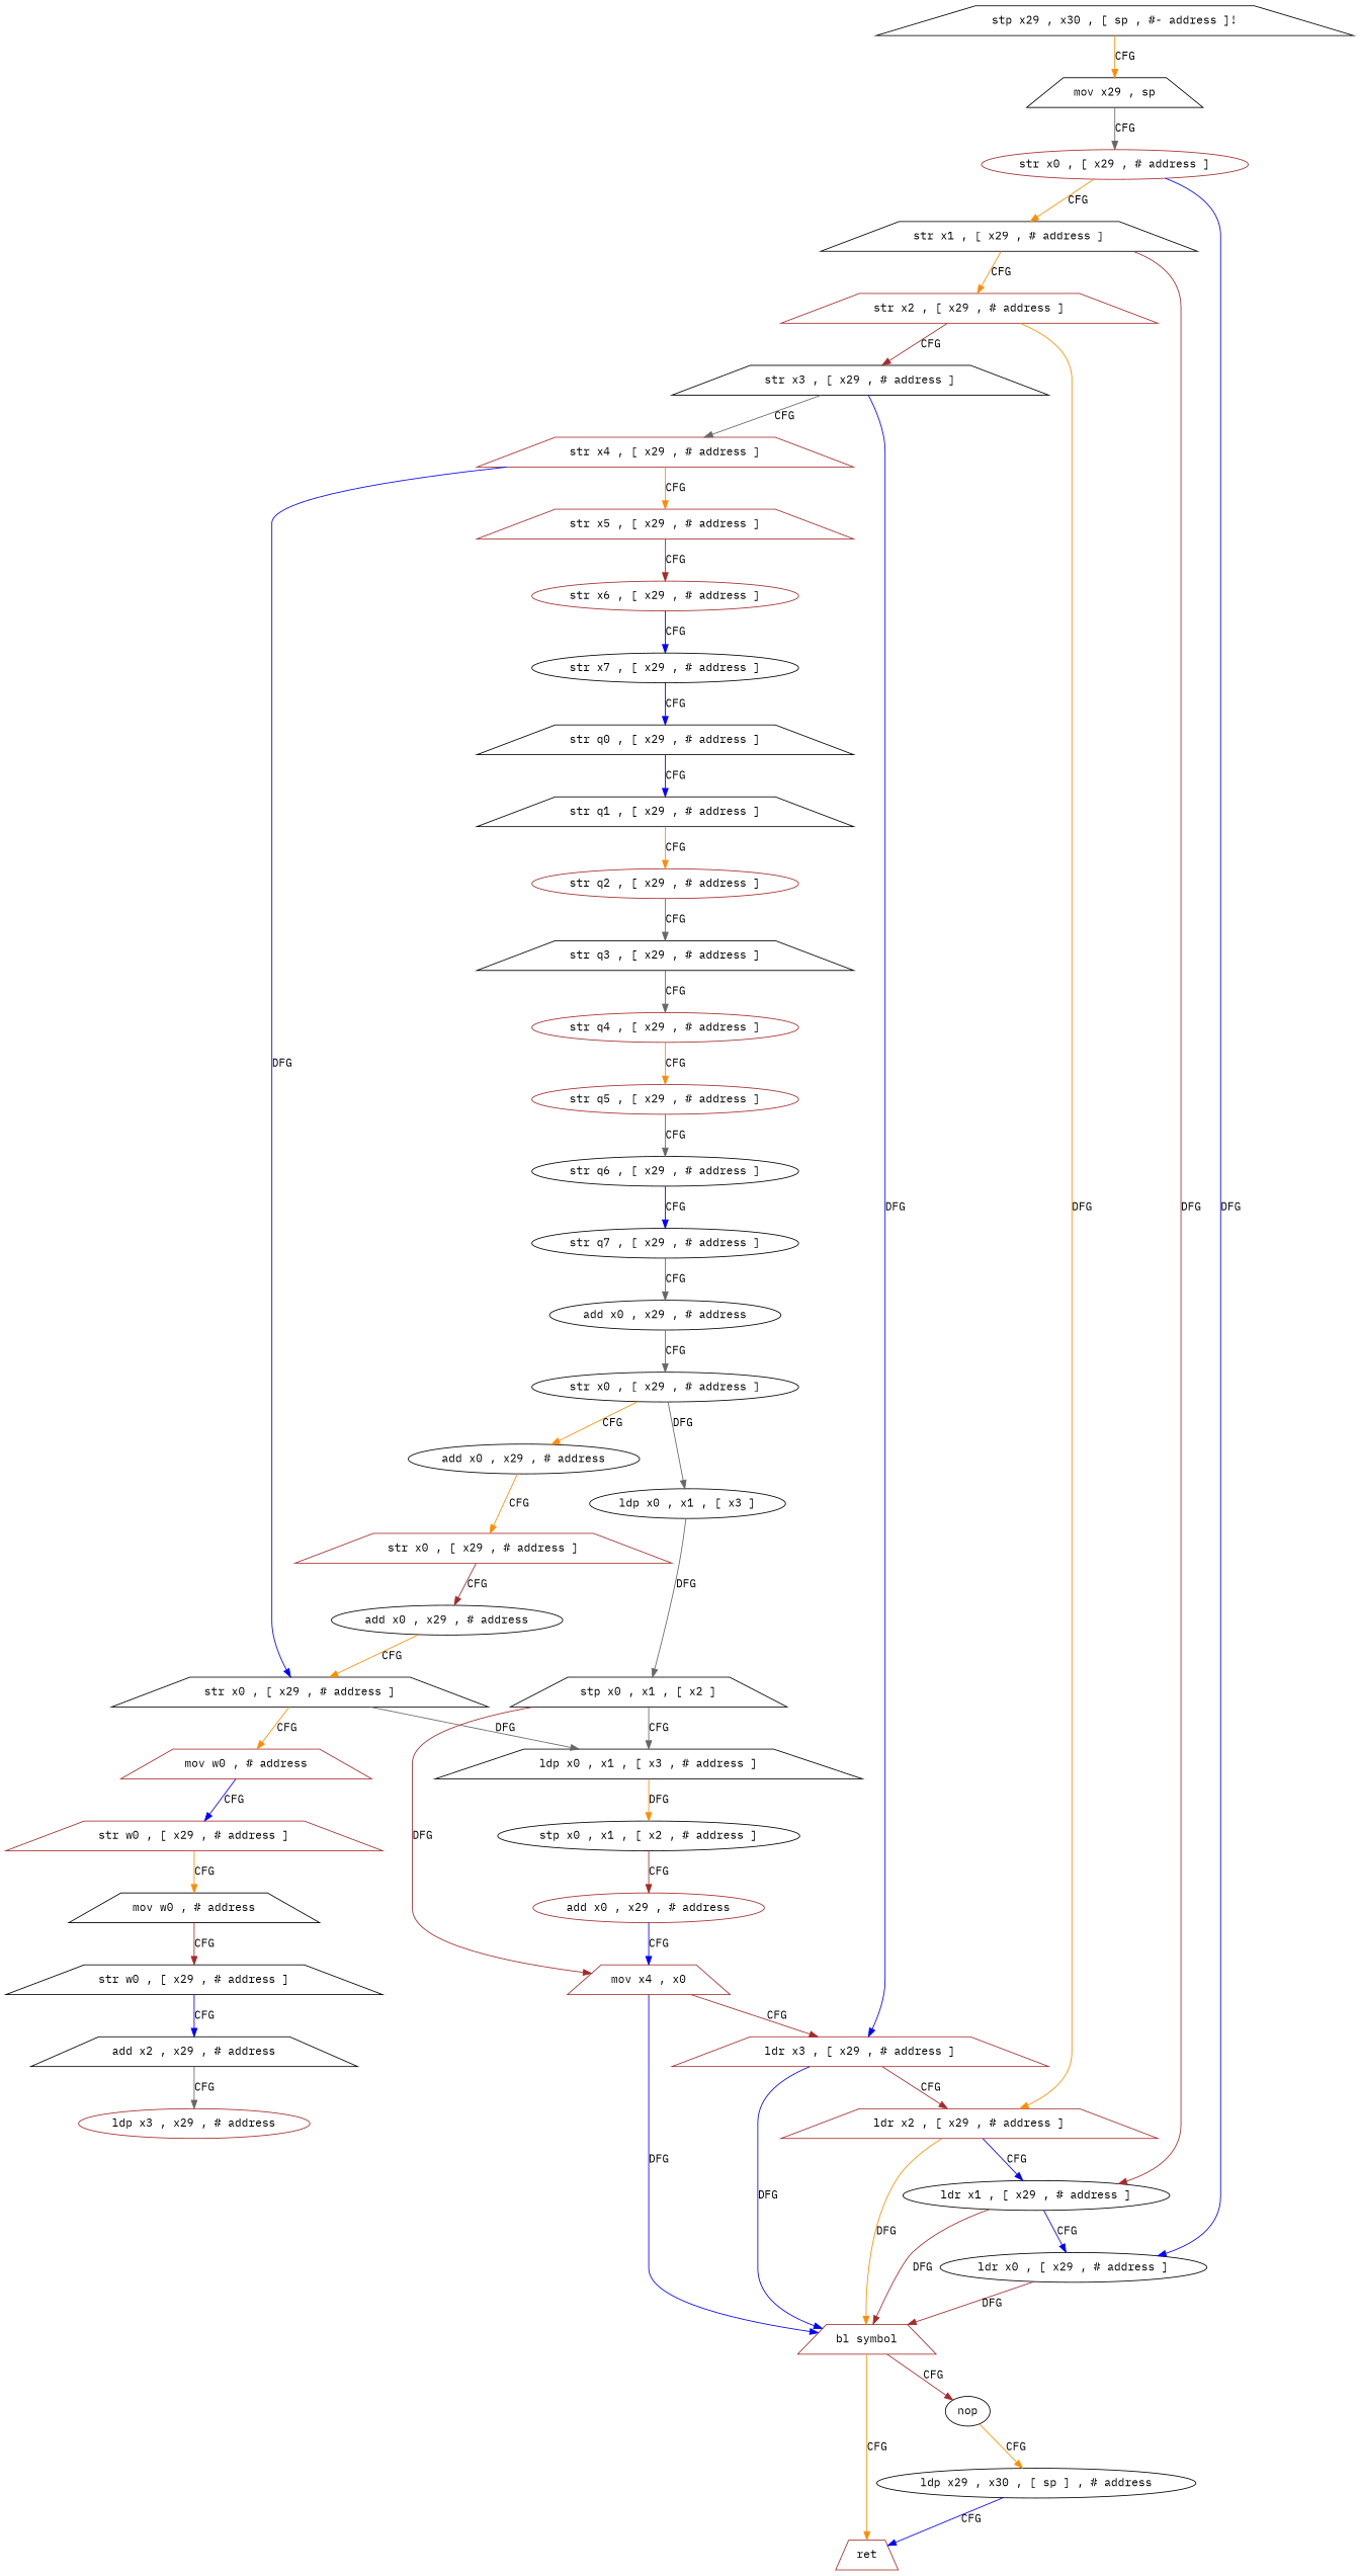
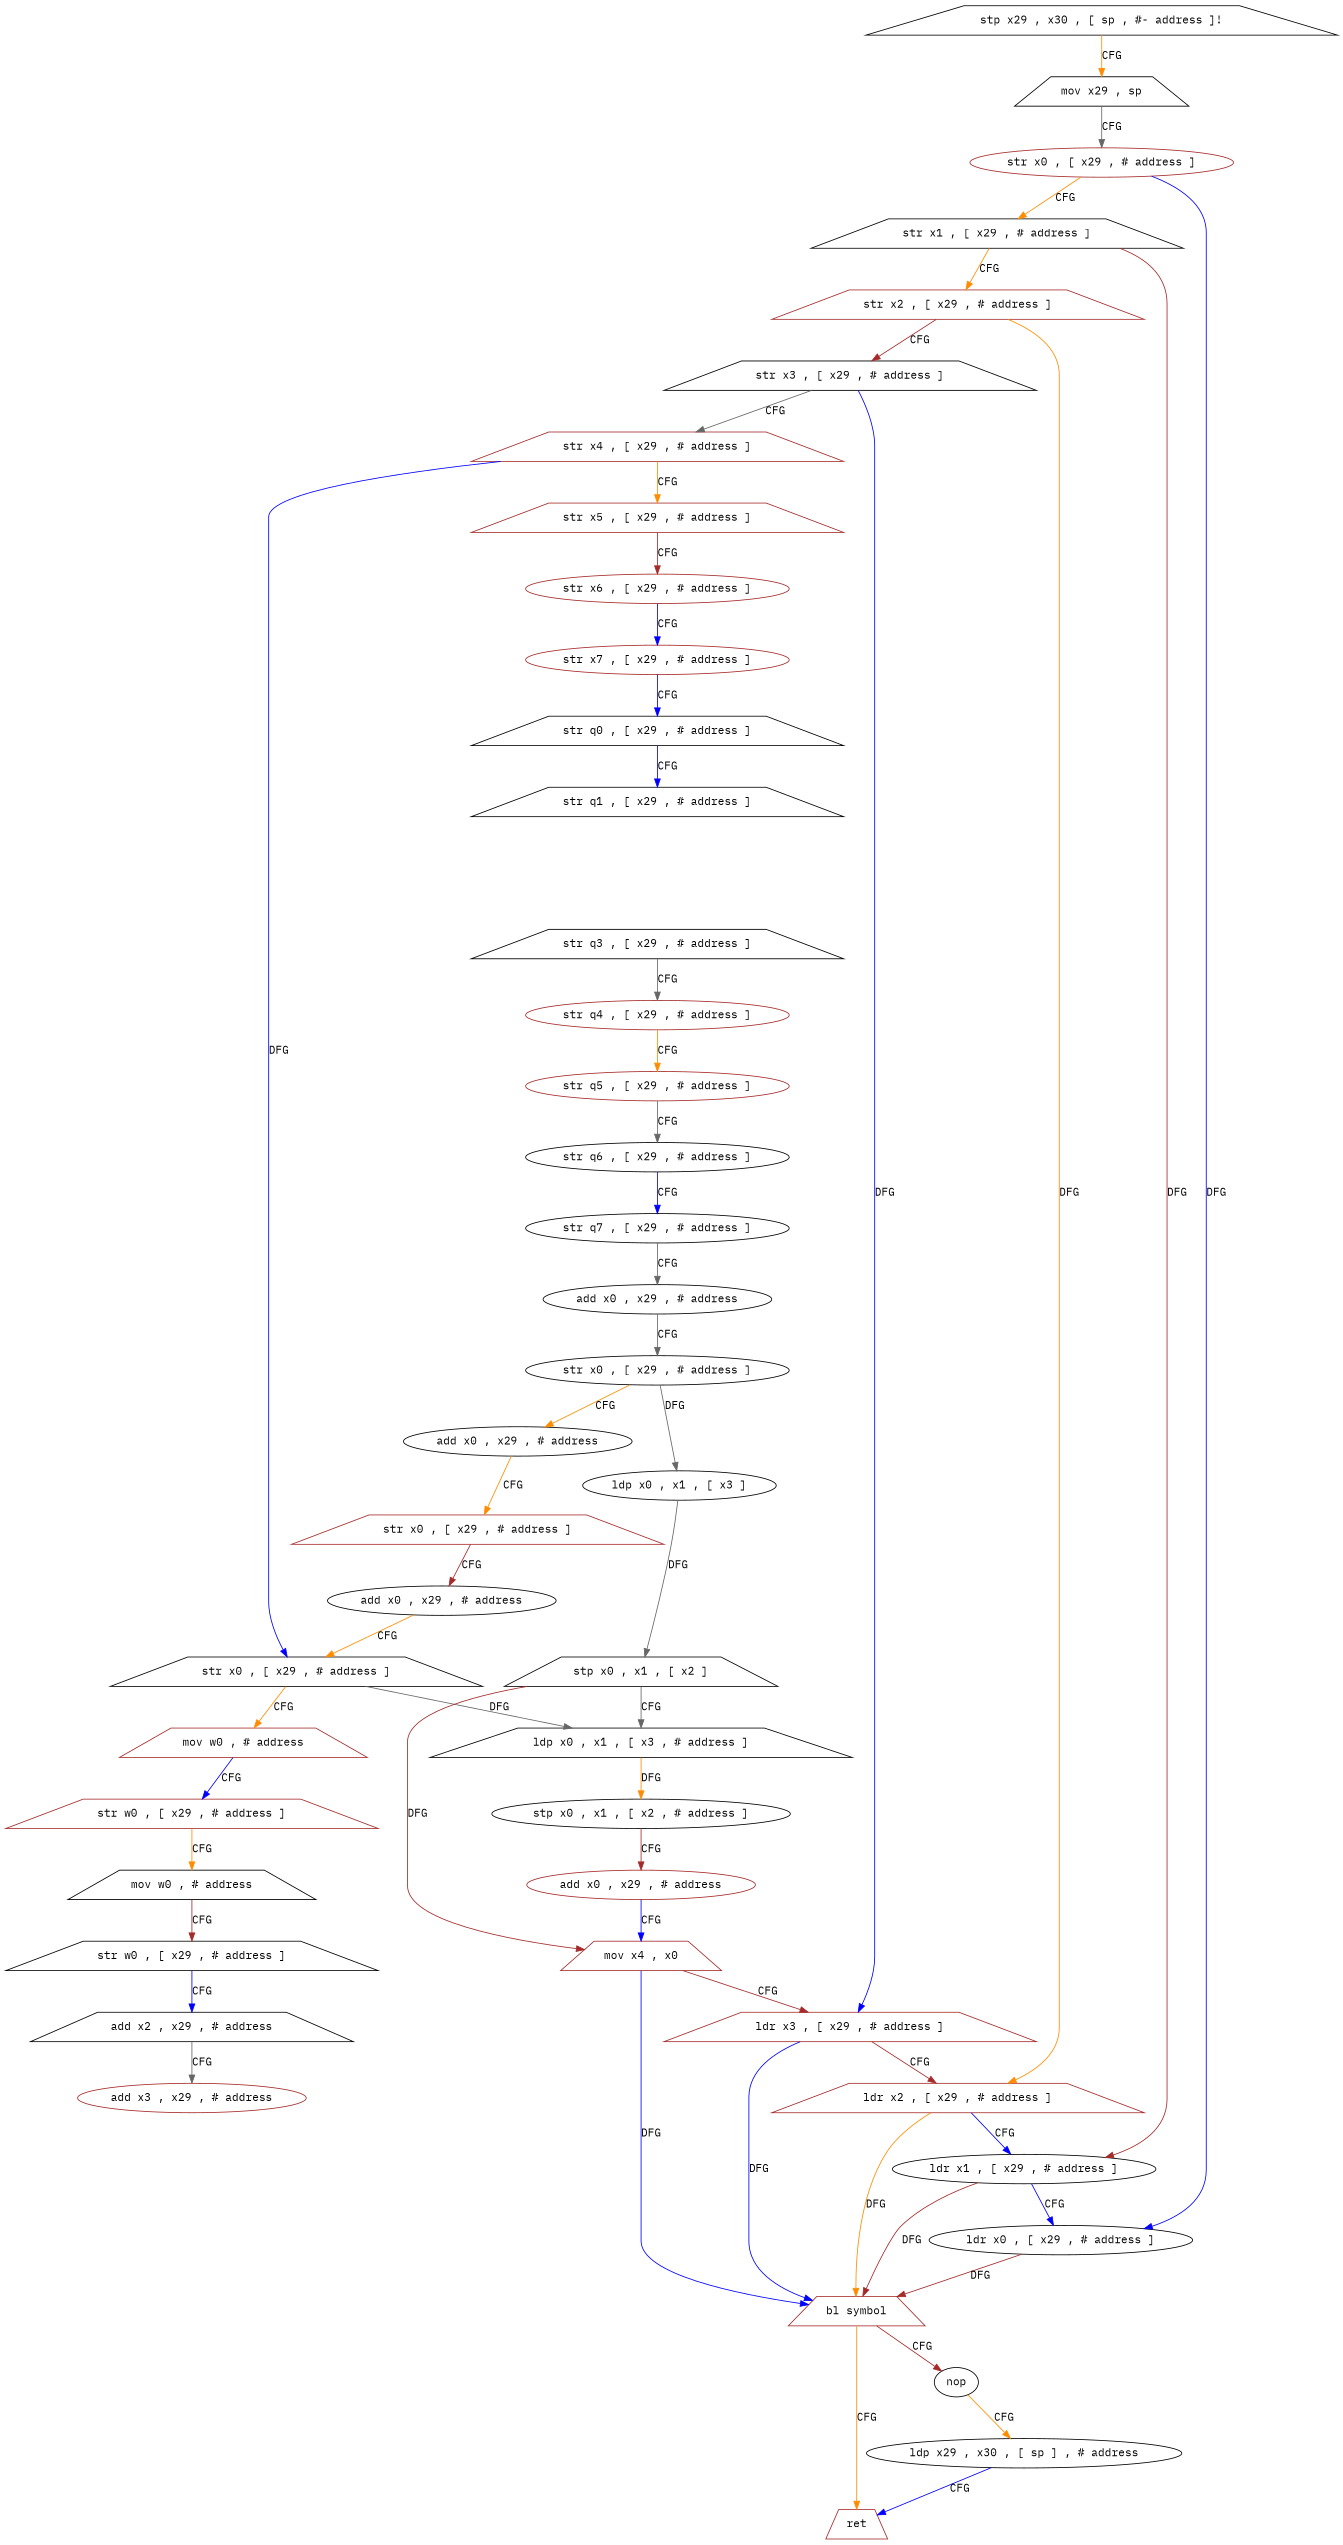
  digraph {
    fontname="IBM Plex Mono"
    node [color=black fontname="IBM Plex Mono" shape=trapezium]
    edge [color=darkorange fontname="IBM Plex Mono"]
    n1 [label="stp x29 , x30 , [ sp , #- address ]!"]
    n2 [label="mov x29 , sp"]
    n3 [color=brown label="str x0 , [ x29 , # address ]" shape=ellipse]
    n4 [label="str x1 , [ x29 , # address ]"]
    n5 [label="ldr x0 , [ x29 , # address ]" shape=ellipse]
    n6 [color=brown label="str x2 , [ x29 , # address ]"]
    n7 [label="ldr x1 , [ x29 , # address ]" shape=ellipse]
    n8 [color=brown label="bl symbol"]
    n9 [label="str x3 , [ x29 , # address ]"]
    n10 [color=brown label="ldr x2 , [ x29 , # address ]"]
    n11 [color=brown label="str x4 , [ x29 , # address ]"]
    n12 [color=brown label="ldr x3 , [ x29 , # address ]"]
    n13 [color=brown label="str x5 , [ x29 , # address ]"]
    n14 [label="str x0 , [ x29 , # address ]"]
    n15 [color=brown label="str x6 , [ x29 , # address ]" shape=ellipse]
    n16 [color=brown label="mov w0 , # address"]
    n17 [label="ldp x0 , x1 , [ x3 , # address ]"]
-   n18 [label="str x7 , [ x29 , # address ]" shape=ellipse]
+   n18 [color=brown label="str x7 , [ x29 , # address ]" shape=ellipse]
    n19 [label="str q0 , [ x29 , # address ]"]
    n20 [label="str q1 , [ x29 , # address ]"]
-   n21 [color=brown label="str q2 , [ x29 , # address ]" shape=ellipse]
    n22 [label="str q3 , [ x29 , # address ]"]
    n23 [color=brown label="str q4 , [ x29 , # address ]" shape=ellipse]
    n24 [color=brown label="str q5 , [ x29 , # address ]" shape=ellipse]
    n25 [label="str q6 , [ x29 , # address ]" shape=ellipse]
    n26 [label="str q7 , [ x29 , # address ]" shape=ellipse]
    n27 [label="add x0 , x29 , # address" shape=ellipse]
    n28 [label="str x0 , [ x29 , # address ]" shape=ellipse]
    n29 [label="add x0 , x29 , # address" shape=ellipse]
    n30 [label="ldp x0 , x1 , [ x3 ]" shape=ellipse]
    n31 [color=brown label="str x0 , [ x29 , # address ]"]
    n32 [label="stp x0 , x1 , [ x2 ]"]
    n33 [label="add x0 , x29 , # address" shape=ellipse]
    n34 [color=brown label="str w0 , [ x29 , # address ]"]
    n35 [label="stp x0 , x1 , [ x2 , # address ]" shape=ellipse]
    n36 [label="mov w0 , # address"]
    n37 [label="str w0 , [ x29 , # address ]"]
    n38 [label="add x2 , x29 , # address"]
-   n39 [color=brown label="ldp x3 , x29 , # address" shape=ellipse]
+   n39 [color=brown label="add x3 , x29 , # address" shape=ellipse]
    n40 [color=brown label="mov x4 , x0"]
    n41 [color=brown label="add x0 , x29 , # address" shape=ellipse]
    n42 [label=nop shape=ellipse]
    n43 [color=brown label=ret]
    n44 [label="ldp x29 , x30 , [ sp ] , # address" shape=ellipse]
    n1 -> n2 [label=CFG]
    n2 -> n3 [color=gray40 label=CFG]
    n3 -> n4 [label=CFG]
    n3 -> n5 [color=blue label=DFG]
    n4 -> n6 [label=CFG]
    n4 -> n7 [color=brown label=DFG]
    n5 -> n8 [color=brown label=DFG]
    n6 -> n9 [color=brown label=CFG]
    n6 -> n10 [label=DFG]
    n7 -> n5 [color=blue label=CFG]
    n7 -> n8 [color=brown label=DFG]
    n8 -> n42 [color=brown label=CFG]
    n8 -> n43 [label=CFG]
    n9 -> n11 [color=gray40 label=CFG]
    n9 -> n12 [color=blue label=DFG]
    n10 -> n7 [color=blue label=CFG]
    n10 -> n8 [label=DFG]
    n11 -> n13 [label=CFG]
    n11 -> n14 [color=blue label=DFG]
    n12 -> n8 [color=blue label=DFG]
    n12 -> n10 [color=brown label=CFG]
    n13 -> n15 [color=brown label=CFG]
    n14 -> n16 [label=CFG]
    n14 -> n17 [color=gray40 label=DFG]
    n15 -> n18 [color=blue label=CFG]
    n16 -> n34 [color=blue label=CFG]
    n17 -> n35 [label=DFG]
    n18 -> n19 [color=blue label=CFG]
    n19 -> n20 [color=blue label=CFG]
-   n20 -> n21 [label=CFG]
-   n21 -> n22 [color=gray40 label=CFG]
    n22 -> n23 [color=gray40 label=CFG]
    n23 -> n24 [label=CFG]
    n24 -> n25 [color=gray40 label=CFG]
    n25 -> n26 [color=blue label=CFG]
    n26 -> n27 [color=gray40 label=CFG]
    n27 -> n28 [color=gray40 label=CFG]
    n28 -> n29 [label=CFG]
    n28 -> n30 [color=gray40 label=DFG]
    n29 -> n31 [label=CFG]
    n30 -> n32 [color=gray40 label=DFG]
    n31 -> n33 [color=brown label=CFG]
    n32 -> n17 [color=gray40 label=CFG]
    n32 -> n40 [color=brown label=DFG]
    n33 -> n14 [label=CFG]
    n34 -> n36 [label=CFG]
    n35 -> n41 [color=brown label=CFG]
    n36 -> n37 [color=brown label=CFG]
    n37 -> n38 [color=blue label=CFG]
    n38 -> n39 [color=gray40 label=CFG]
    n40 -> n8 [color=blue label=DFG]
    n40 -> n12 [color=brown label=CFG]
    n41 -> n40 [color=blue label=CFG]
    n42 -> n44 [label=CFG]
    n44 -> n43 [color=blue label=CFG]
  }
